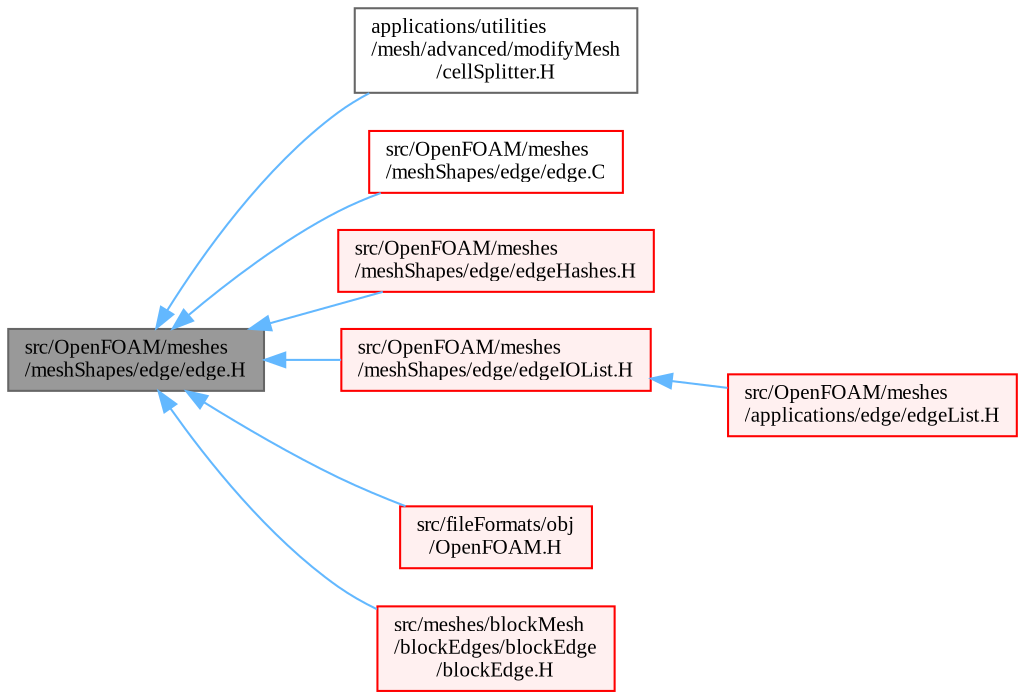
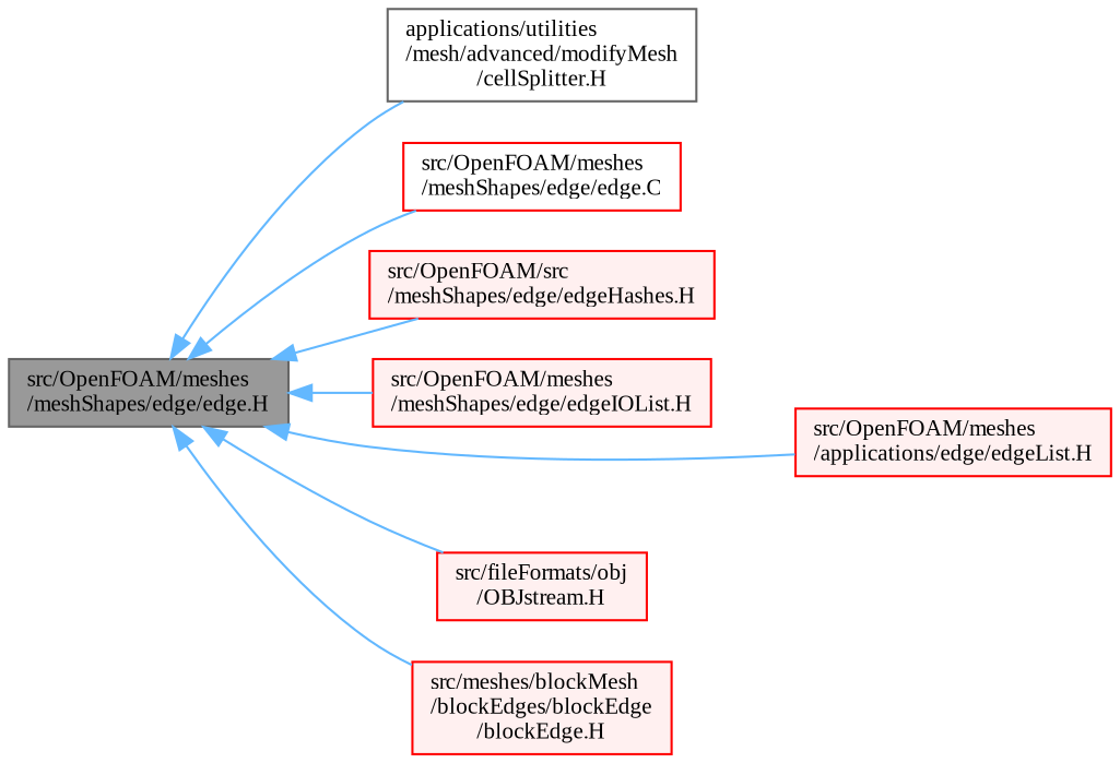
  digraph {
    fontname="Liberation Serif"
    rankdir=LR
    node [color=red fillcolor="#FFF0F0" fontname="Liberation Serif" fontsize=10 shape=box style=filled]
    edge [color=steelblue1 dir=back fontname="Liberation Serif" fontsize=10 labelfontname=Helvetica labelfontsize=10 style=solid]
    n1 [color=gray40 fillcolor=grey60 fontcolor=black height=0.2 label="src/OpenFOAM/meshes\l/meshShapes/edge/edge.H" width=0.4]
    n2 [color=grey40 fillcolor=white height=0.2 label="applications/utilities\l/mesh/advanced/modifyMesh\l/cellSplitter.H" width=0.4]
    n3 [fillcolor=white height=0.2 label="src/OpenFOAM/meshes\l/meshShapes/edge/edge.C" width=0.4]
-   n4 [height=0.2 label="src/OpenFOAM/meshes\l/meshShapes/edge/edgeHashes.H" width=0.4]
+   n4 [height=0.2 label="src/OpenFOAM/src\l/meshShapes/edge/edgeHashes.H" width=0.4]
    n5 [height=0.2 label="src/OpenFOAM/meshes\l/meshShapes/edge/edgeIOList.H" width=0.4]
    n6 [height=0.2 label="src/OpenFOAM/meshes\l/applications/edge/edgeList.H" width=0.4]
-   n7 [height=0.2 label="src/fileFormats/obj\l/OpenFOAM.H" width=0.4]
+   n7 [height=0.2 label="src/fileFormats/obj\l/OBJstream.H" width=0.4]
    n8 [height=0.2 label="src/meshes/blockMesh\l/blockEdges/blockEdge\l/blockEdge.H" width=0.4]
    n1 -> n2
    n1 -> n3
    n1 -> n4
    n1 -> n5
-   n5 -> n6
+   n1 -> n6
    n1 -> n7
    n1 -> n8
  }
